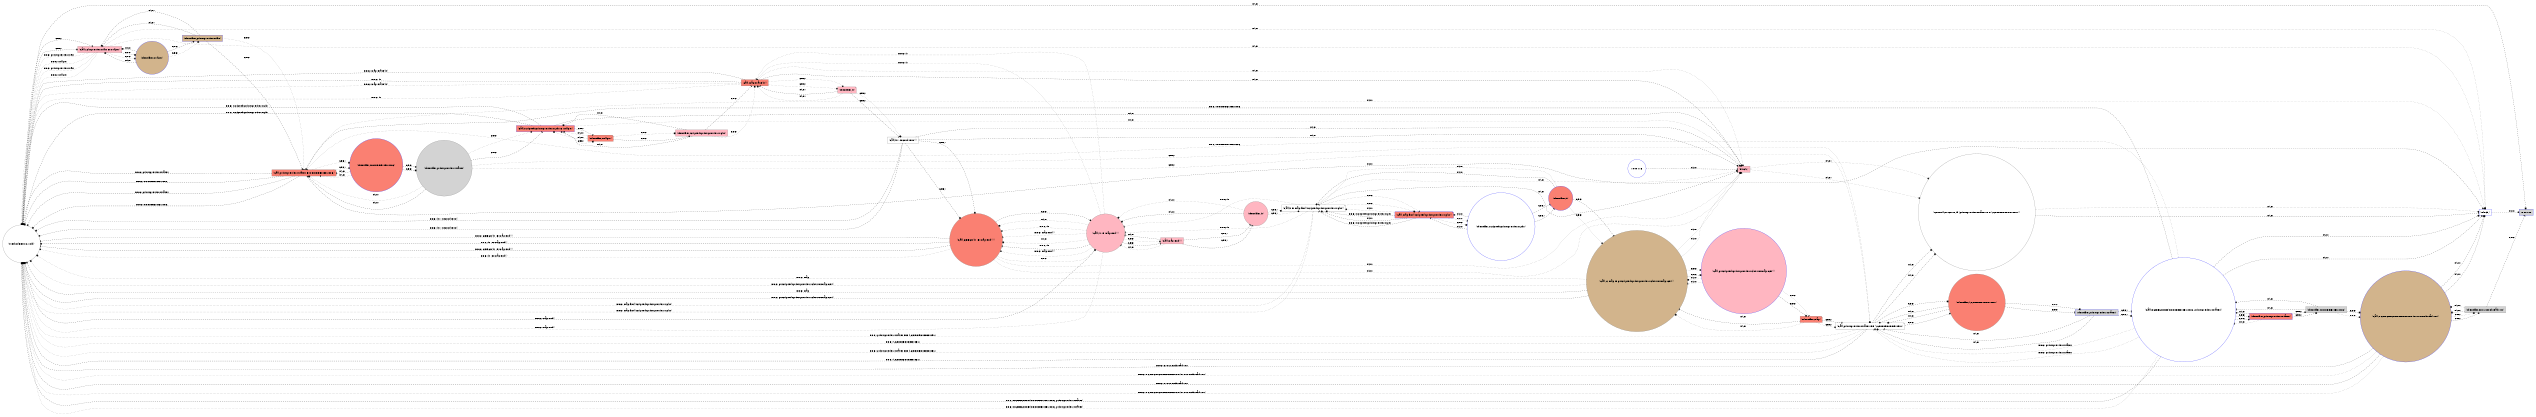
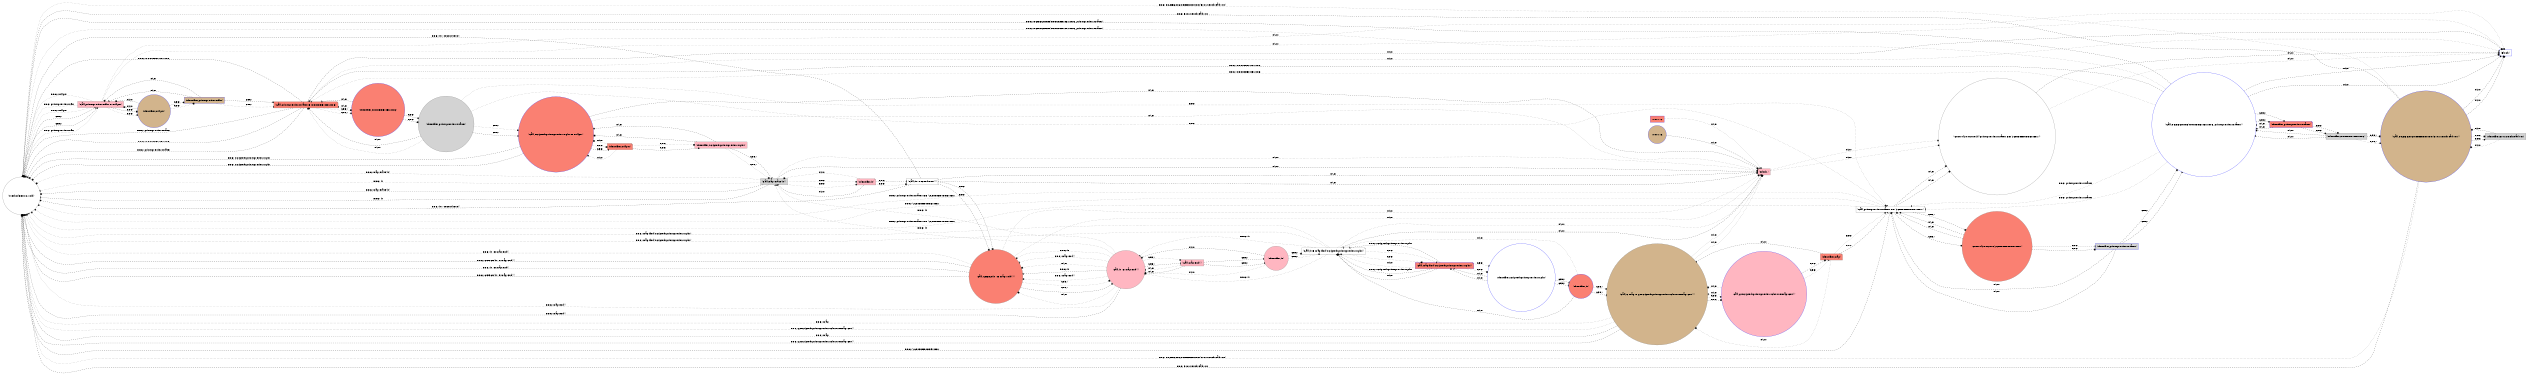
  digraph {
    rankdir=LR
    node [color=gray40 fillcolor=salmon shape=circle style=filled]
    edge [arrowhead=box style=dashed]
    n1 [fillcolor=white label="(MethodReturn,void)"]
-   n2 [fillcolor=lightpink label="(Call,rph_preview_rfh_ = nullptr)" shape=box]
-   1000100 [color=blue fillcolor=lightgrey shape=box]
+   n2 [fillcolor=lightpink label="(Call,print_preview_rfh_ = nullptr)" shape=box]
    n4 [color=blue fillcolor=white label="(Block,)" shape=box]
    n5 [color=blue fillcolor=tan label="(Identifier,nullptr)"]
    n6 [fillcolor=lightpink label="(Identifier,it)" shape=note]
-   n7 [label="(Call,map.erase(it))" shape=box]
+   n7 [fillcolor=lightgrey label="(Call,map.erase(it))" shape=box]
    n8 [fillcolor=white label="(Call,it->second.Run())" shape=box]
    n9 [fillcolor=lightpink label="(Block,)" shape=box]
-   n10 [label="(Call,CHECK(it != map.end()))"]
+   n10 [label="(Call,CHECK(it != map.void()))"]
    n11 [fillcolor=white label="(ControlStructure,if (print_preview_state_ == SCRIPTED_PREVIEW))"]
    n12 [label="(Identifier,nullptr)" shape=note]
-   n13 [color=blue label="(Call,scripted_print_preview_rph_ = nullptr)" shape=box]
+   n13 [color=blue label="(Call,scripted_print_preview_rph_ = nullptr)"]
    n14 [fillcolor=lightpink label="(Identifier,scripted_print_preview_rph_)" shape=box]
    n15 [label="(Call,print_preview_state_ = NOT_PREVIEWING)" shape=note]
    n16 [color=blue label="(Identifier,NOT_PREVIEWING)"]
    n17 [fillcolor=lightgrey label="(Identifier,print_preview_state_)"]
    n18 [fillcolor=white label="(Call,print_preview_state_ == SCRIPTED_PREVIEW)" shape=note]
-   n19 [label="(Identifier,SCRIPTED_PREVIEW)"]
+   n19 [label="(ControlStructure,SCRIPTED_PREVIEW)"]
    n20 [color=blue fillcolor=tan label="(Identifier,print_preview_rfh_)" shape=box]
    n21 [fillcolor=lightgrey label="(Identifier,BrowserThread::UI)" shape=box]
    n22 [color=blue fillcolor=tan label="(Call,DCHECK_CURRENTLY_ON(BrowserThread::UI))"]
    n23 [fillcolor=lightgrey label="(Identifier,NOT_PREVIEWING)" shape=box]
    n24 [color=blue fillcolor=white label="(Call,DCHECK_NE(NOT_PREVIEWING, print_preview_state_))"]
    n25 [color=blue label="(Identifier,print_preview_state_)" shape=note]
    n26 [color=blue fillcolor=lightgrey label="(Identifier,print_preview_state_)" shape=box]
    n27 [label="(Identifier,map)" shape=note]
    n28 [fillcolor=tan label="(Call,& map = g_scripted_print_preview_closure_map.Get())"]
    n29 [color=blue fillcolor=lightpink label="(Call,g_scripted_print_preview_closure_map.Get())"]
    n30 [color=blue label="(Call,map.find(scripted_print_preview_rph_))" shape=note]
    n31 [color=blue fillcolor=white label="(Identifier,scripted_print_preview_rph_)"]
    n32 [fillcolor=white label="(Call,it = map.find(scripted_print_preview_rph_))" shape=note]
    n33 [color=blue label="(Identifier,it)"]
    n34 [fillcolor=lightpink label="(Call,it != map.end())"]
    n35 [fillcolor=lightpink label="(Call,map.end())" shape=box]
    n36 [fillcolor=lightpink label="(Identifier,it)"]
-   1000116 [color=blue fillcolor=white]
+   1000112 [color=blue shape=box]
+   1000116 [color=blue fillcolor=tan]
    n1 -> n2 [arrowhead=tee label="CFG: "]
    n1 -> n2 [arrowhead=dot label="CFG: "]
-   n1 -> 1000100 [label="AST: "]
    n2 -> n1 [label="DDG: print_preview_rfh_" style=dotted]
    n2 -> n1 [arrowhead=tee label="DDG: nullptr" style=dotted]
    n2 -> n1 [arrowhead=tee label="DDG: print_preview_rfh_" style=dotted]
    n2 -> n1 [label="DDG: nullptr" style=dotted]
    n2 -> n4 [label="AST: " style=dotted]
    n2 -> n4 [label="AST: " style=dotted]
    n2 -> n5 [label="CFG: "]
    n2 -> n5 [arrowhead=dot label="CFG: " style=dotted]
-   n4 -> 1000100 [arrowhead=dot label="AST: "]
    n5 -> n2 [label="AST: "]
    n5 -> n2 [label="AST: "]
    n5 -> n20 [label="CFG: " style=dotted]
    n5 -> n20 [arrowhead=dot label="CFG: "]
    n6 -> n7 [arrowhead=tee label="AST: "]
    n6 -> n7 [label="AST: " style=dotted]
    n6 -> n8 [arrowhead=tee label="CFG: "]
    n6 -> n8 [label="CFG: " style=dotted]
    n7 -> n1 [label="DDG: map.erase(it)"]
    n7 -> n1 [arrowhead=tee label="DDG: it"]
    n7 -> n1 [label="DDG: map.erase(it)" style=dotted]
    n7 -> n1 [arrowhead=tee label="DDG: it" style=dotted]
    n7 -> n6 [arrowhead=dot label="CFG: " style=dotted]
    n7 -> n6 [arrowhead=dot label="CFG: " style=dotted]
    n7 -> n9 [arrowhead=dot label="AST: " style=dotted]
    n7 -> n9 [arrowhead=tee label="AST: "]
    n8 -> n1 [label="DDG: it->second.Run()"]
    n8 -> n1 [arrowhead=dot label="DDG: it->second.Run()"]
    n8 -> n9 [arrowhead=dot label="AST: "]
    n8 -> n9 [arrowhead=dot label="AST: "]
    n8 -> n10 [label="CFG: "]
    n8 -> n10 [label="CFG: "]
    n9 -> n11 [arrowhead=dot label="AST: " style=dotted]
    n9 -> n11 [arrowhead=dot label="AST: " style=dotted]
    n10 -> n1 [arrowhead=tee label="DDG: CHECK(it != map.end())"]
    n10 -> n1 [label="DDG: it != map.end()"]
    n10 -> n1 [arrowhead=tee label="DDG: CHECK(it != map.end())"]
    n10 -> n1 [arrowhead=dot label="DDG: it != map.end()" style=dotted]
    n10 -> n9 [label="AST: " style=dotted]
    n10 -> n9 [arrowhead=tee label="AST: " style=dotted]
    n10 -> n34 [label="CFG: " style=dotted]
    n10 -> n34 [arrowhead=dot label="CFG: "]
    n11 -> n4 [arrowhead=tee label="AST: "]
    n11 -> n4 [arrowhead=dot label="AST: " style=dotted]
    n12 -> n13 [arrowhead=dot label="AST: " style=dotted]
    n12 -> n13 [label="AST: " style=dotted]
    n12 -> n14 [label="CFG: " style=dotted]
    n12 -> n14 [arrowhead=dot label="CFG: "]
    n13 -> n1 [label="DDG: scripted_print_preview_rph_"]
    n13 -> n1 [label="DDG: scripted_print_preview_rph_"]
    n13 -> n9 [label="AST: "]
    n13 -> n9 [arrowhead=tee label="AST: " style=dotted]
    n13 -> n12 [label="CFG: " style=dotted]
    n13 -> n12 [arrowhead=tee label="CFG: "]
    n14 -> n7 [label="CFG: " style=dotted]
    n14 -> n7 [arrowhead=tee label="CFG: "]
    n14 -> n13 [arrowhead=dot label="AST: "]
    n14 -> n13 [label="AST: "]
    n15 -> n1 [arrowhead=tee label="DDG: print_preview_state_"]
    n15 -> n1 [label="DDG: NOT_PREVIEWING"]
    n15 -> n1 [arrowhead=dot label="DDG: print_preview_state_"]
    n15 -> n1 [label="DDG: NOT_PREVIEWING"]
    n15 -> n4 [arrowhead=dot label="AST: "]
    n15 -> n4 [arrowhead=tee label="AST: " style=dotted]
    n15 -> n16 [label="CFG: " style=dotted]
    n15 -> n16 [arrowhead=dot label="CFG: " style=dotted]
    n16 -> n15 [arrowhead=tee label="AST: "]
    n16 -> n15 [arrowhead=tee label="AST: " style=dotted]
    n16 -> n17 [arrowhead=dot label="CFG: "]
    n16 -> n17 [label="CFG: "]
    n17 -> n13 [arrowhead=dot label="CFG: " style=dotted]
    n17 -> n13 [arrowhead=tee label="CFG: "]
    n17 -> n15 [label="AST: " style=dotted]
    n17 -> n15 [arrowhead=dot label="AST: "]
    n17 -> n18 [arrowhead=tee label="CFG: " style=dotted]
    n17 -> n18 [label="CFG: " style=dotted]
    n18 -> n1 [arrowhead=dot label="DDG: print_preview_state_ == SCRIPTED_PREVIEW" style=dotted]
    n18 -> n1 [arrowhead=dot label="DDG: SCRIPTED_PREVIEW" style=dotted]
    n18 -> n1 [arrowhead=dot label="DDG: print_preview_state_ == SCRIPTED_PREVIEW" style=dotted]
    n18 -> n1 [arrowhead=dot label="DDG: SCRIPTED_PREVIEW"]
    n18 -> n11 [label="AST: "]
    n18 -> n11 [label="AST: "]
    n18 -> n19 [arrowhead=dot label="CFG: "]
    n18 -> n19 [label="CFG: "]
    n19 -> n18 [arrowhead=dot label="AST: "]
    n19 -> n18 [label="AST: "]
    n19 -> n26 [arrowhead=tee label="CFG: "]
    n19 -> n26 [label="CFG: "]
    n20 -> n2 [label="AST: "]
    n20 -> n2 [arrowhead=tee label="AST: "]
    n20 -> n15 [arrowhead=dot label="CFG: "]
    n20 -> n15 [arrowhead=tee label="CFG: " style=dotted]
-   n21 -> 1000100 [arrowhead=tee label="CFG: "]
    n21 -> n22 [label="AST: " style=dotted]
    n21 -> n22 [label="AST: "]
    n22 -> n1 [label="DDG: BrowserThread::UI"]
    n22 -> n1 [arrowhead=dot label="DDG: DCHECK_CURRENTLY_ON(BrowserThread::UI)" style=dotted]
    n22 -> n1 [arrowhead=dot label="DDG: BrowserThread::UI"]
    n22 -> n1 [arrowhead=tee label="DDG: DCHECK_CURRENTLY_ON(BrowserThread::UI)" style=dotted]
    n22 -> n4 [label="AST: "]
    n22 -> n4 [label="AST: "]
    n22 -> n21 [label="CFG: " style=dotted]
    n22 -> n21 [arrowhead=dot label="CFG: "]
    n23 -> n22 [arrowhead=dot label="CFG: " style=dotted]
    n23 -> n22 [label="CFG: "]
    n23 -> n24 [arrowhead=dot label="AST: "]
    n23 -> n24 [arrowhead=tee label="AST: "]
    n24 -> n1 [arrowhead=dot label="DDG: DCHECK_NE(NOT_PREVIEWING, print_preview_state_)"]
    n24 -> n1 [arrowhead=tee label="DDG: DCHECK_NE(NOT_PREVIEWING, print_preview_state_)" style=dotted]
    n24 -> n4 [label="AST: "]
    n24 -> n4 [arrowhead=dot label="AST: "]
    n24 -> n15 [arrowhead=dot label="DDG: NOT_PREVIEWING"]
    n24 -> n15 [arrowhead=tee label="DDG: NOT_PREVIEWING" style=dotted]
    n24 -> n18 [arrowhead=tee label="DDG: print_preview_state_" style=dotted]
    n24 -> n18 [arrowhead=tee label="DDG: print_preview_state_" style=dotted]
    n24 -> n25 [arrowhead=dot label="CFG: "]
    n24 -> n25 [arrowhead=dot label="CFG: "]
    n25 -> n23 [label="CFG: "]
    n25 -> n23 [arrowhead=dot label="CFG: "]
    n25 -> n24 [arrowhead=tee label="AST: " style=dotted]
    n25 -> n24 [arrowhead=dot label="AST: "]
    n26 -> n18 [arrowhead=tee label="AST: "]
    n26 -> n18 [label="AST: "]
    n26 -> n24 [label="CFG: "]
    n26 -> n24 [arrowhead=tee label="CFG: "]
    n27 -> n18 [arrowhead=dot label="CFG: " style=dotted]
    n27 -> n18 [arrowhead=tee label="CFG: "]
    n27 -> n28 [arrowhead=tee label="AST: "]
    n27 -> n28 [label="AST: " style=dotted]
    n28 -> n1 [label="DDG: map" style=dotted]
    n28 -> n1 [label="DDG: g_scripted_print_preview_closure_map.Get()" style=dotted]
    n28 -> n1 [arrowhead=dot label="DDG: map"]
    n28 -> n1 [label="DDG: g_scripted_print_preview_closure_map.Get()"]
    n28 -> n9 [label="AST: " style=dotted]
    n28 -> n9 [label="AST: " style=dotted]
    n28 -> n29 [arrowhead=dot label="CFG: " style=dotted]
    n28 -> n29 [label="CFG: "]
    n29 -> n27 [label="CFG: "]
    n29 -> n27 [arrowhead=tee label="CFG: " style=dotted]
    n29 -> n28 [label="AST: " style=dotted]
    n29 -> n28 [arrowhead=tee label="AST: " style=dotted]
    n30 -> n31 [arrowhead=tee label="CFG: " style=dotted]
    n30 -> n31 [label="CFG: " style=dotted]
    n30 -> n32 [arrowhead=dot label="AST: " style=dotted]
    n30 -> n32 [label="DDG: scripted_print_preview_rph_"]
    n30 -> n32 [label="AST: "]
    n30 -> n32 [arrowhead=tee label="DDG: scripted_print_preview_rph_"]
    n31 -> n30 [arrowhead=tee label="AST: "]
    n31 -> n30 [arrowhead=dot label="AST: "]
    n31 -> n33 [arrowhead=tee label="CFG: "]
    n31 -> n33 [arrowhead=tee label="CFG: "]
    n32 -> n1 [label="DDG: map.find(scripted_print_preview_rph_)" style=dotted]
    n32 -> n1 [arrowhead=tee label="DDG: map.find(scripted_print_preview_rph_)" style=dotted]
    n32 -> n9 [label="AST: " style=dotted]
    n32 -> n9 [arrowhead=tee label="AST: "]
    n32 -> n30 [arrowhead=tee label="CFG: " style=dotted]
    n32 -> n30 [label="CFG: " style=dotted]
    n32 -> n34 [arrowhead=tee label="DDG: it" style=dotted]
    n32 -> n34 [arrowhead=tee label="DDG: it" style=dotted]
    n33 -> n28 [arrowhead=tee label="CFG: "]
    n33 -> n28 [arrowhead=dot label="CFG: " style=dotted]
    n33 -> n32 [arrowhead=tee label="AST: " style=dotted]
    n33 -> n32 [label="AST: "]
    n34 -> n1 [arrowhead=tee label="DDG: map.end()"]
    n34 -> n1 [label="DDG: map.end()" style=dotted]
    n34 -> n7 [arrowhead=tee label="DDG: it" style=dotted]
    n34 -> n7 [arrowhead=tee label="DDG: it" style=dotted]
    n34 -> n10 [label="AST: " style=dotted]
    n34 -> n10 [arrowhead=dot label="DDG: it" style=dotted]
    n34 -> n10 [arrowhead=tee label="DDG: map.end()" style=dotted]
    n34 -> n10 [label="AST: " style=dotted]
    n34 -> n10 [arrowhead=tee label="DDG: it"]
    n34 -> n10 [arrowhead=dot label="DDG: map.end()" style=dotted]
    n34 -> n35 [arrowhead=dot label="CFG: " style=dotted]
    n34 -> n35 [arrowhead=tee label="CFG: "]
    n35 -> n34 [arrowhead=tee label="AST: " style=dotted]
    n35 -> n34 [arrowhead=tee label="AST: "]
    n35 -> n36 [arrowhead=tee label="CFG: "]
    n35 -> n36 [arrowhead=tee label="CFG: "]
    n36 -> n32 [arrowhead=dot label="CFG: " style=dotted]
    n36 -> n32 [label="CFG: " style=dotted]
    n36 -> n34 [label="AST: " style=dotted]
    n36 -> n34 [label="AST: "]
+   1000112 -> n9 [arrowhead=dot label="AST: " style=dotted]
    1000116 -> n9 [arrowhead=tee label="AST: "]
  }
